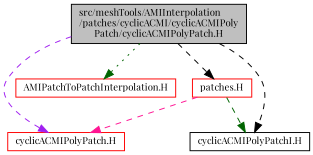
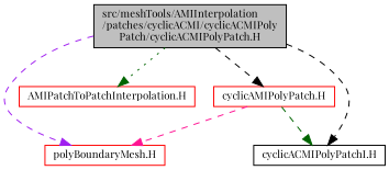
  digraph {
    fontname="Playfair Display"
    node [color=red fontname="Playfair Display" fontsize=10 shape=record]
    edge [color=black fontname="Playfair Display" fontsize=10 labelfontname=FreeSans labelfontsize=10 style=dashed]
    n1 [color=black fillcolor=grey75 fontcolor=black height=0.2 label="src/meshTools/AMIInterpolation\l/patches/cyclicACMI/cyclicACMIPoly\lPatch/cyclicACMIPolyPatch.H" style=filled width=0.4]
-   n2 [height=0.2 label="patches.H" width=0.4]
+   n2 [height=0.2 label="cyclicAMIPolyPatch.H" width=0.4]
    n3 [height=0.2 label="AMIPatchToPatchInterpolation.H" width=0.4]
-   n4 [height=0.2 label="cyclicACMIPolyPatch.H" width=0.4]
+   n4 [height=0.2 label="polyBoundaryMesh.H" width=0.4]
    n5 [color=black height=0.2 label="cyclicACMIPolyPatchI.H" width=0.4]
    n1 -> n2
    n1 -> n3 [color=darkgreen style=dotted]
    n1 -> n4 [color=purple]
    n1 -> n5
    n2 -> n4 [color=deeppink]
    n2 -> n5 [color=darkgreen]
  }
